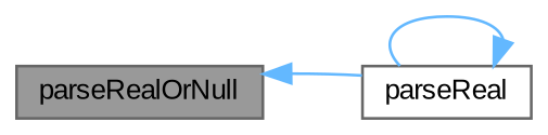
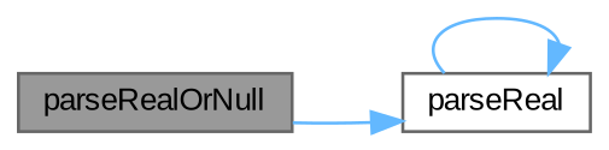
  digraph {
    rankdir=LR
    fontname="Liberation Sans"
    node [fontname="Liberation Sans" fontsize=10 shape=box style=filled]
    edge [color=steelblue1 fontname="Liberation Sans" fontsize=10 labelfontname=Helvetica labelfontsize=10 style=solid]
    n1 [color=gray40 fillcolor=grey60 fontcolor=black height=0.2 label=parseRealOrNull width=0.4]
    n2 [color=grey40 fillcolor=white height=0.2 label=parseReal width=0.4]
-   n2 -> n1
+   n1 -> n2
    n2 -> n2
  }
